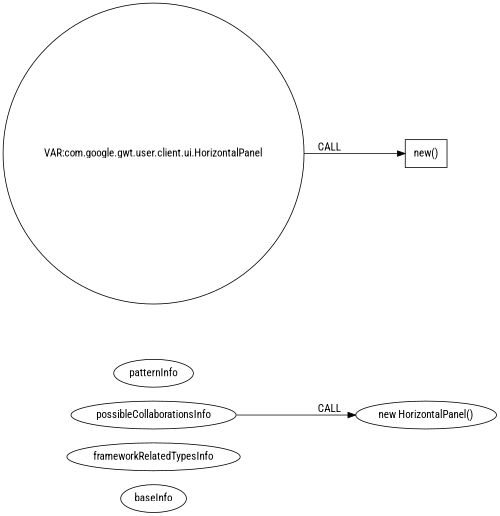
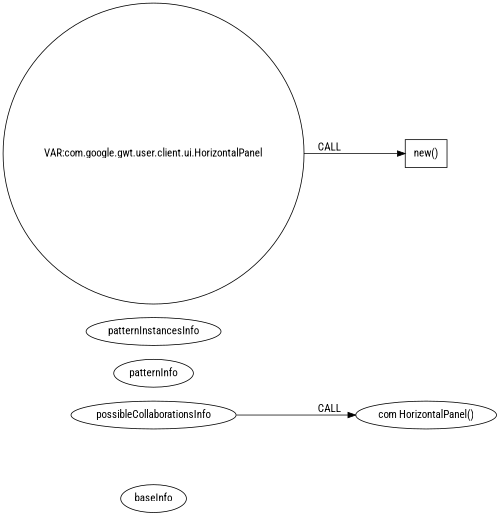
  digraph {
    fontname="Roboto Condensed"
    rankdir=LR
    node [fontname="Roboto Condensed"]
    edge [fontname="Roboto Condensed"]
    baseInfo [category=pattern graphId=267 isAnonymous=false possibleRelation=false]
-   frameworkRelatedTypesInfo
-   n3 [isFrameworkType=false label="new HorizontalPanel()" vertexType=CONSTRUCTOR_CALL]
+   n3 [isFrameworkType=false label="com HorizontalPanel()" vertexType=CONSTRUCTOR_CALL]
    possibleCollaborationsInfo
    patternInfo [frequency=21.0 patternRootClient=null]
+   patternInstancesInfo [0="Tok-Ziraja222~/Tok-Ziraja222/Ziraja222-master/src/ziraja/client/widgets/AnswerGrid.java~AnswerGrid~430" 1="akjava-GWT-Hangouts~/akjava-GWT-Hangouts/GWT-Hangouts-master/apps/easyoverlay/src/com/akjava/gwt/hangout/easyoverlay/client/EasyOverlay.java~EasyOverlay~492" 10="teamaqua-learntogoogleit-code~/teamaqua-learntogoogleit-code/learntogoogleit-code-master/learngoogle/src/com/learntogoogleit/learn/client/Learngoogle.java~Learngoogle~4537" 11="hmiguellima-ugat~/hmiguellima-ugat/ugat-master/src/org/ucp/gwt/widgets/CMenu.java~CMenu~2973" 12="felype87-gwt~/felype87-gwt/gwt-master/Minefield/src/com/felype/minefield/client/Minefield.java~Minefield~1311" 13="Christian-Achilli-ropasci~/Christian-Achilli-ropasci/ropasci-master/Rock-Paper-Scissor/src/main/java/com/chris/interview/client/RopasciGame.java~RopasciGame~82" 14="bobvash-Resolution-Tracker~/bobvash-Resolution-Tracker/Resolution-Tracker-master/ResolutionTracker/src/com/bobvash/resolutiontracker/client/ResolutionDayWidget.java~ResolutionDayWidget~867" 15="akjava-GWT-Hangouts~/akjava-GWT-Hangouts/GWT-Hangouts-master/apps/sound-player/src/com/akjava/gwt/hangout/soundplayer/client/HangoutSoundPlayer.java~HangoutSoundPlayer~561" 16="CarlRazmus-WebStore~/CarlRazmus-WebStore/WebStore-master/src/tddd24/project/widgets/ShoppingCartWidget.java~ShoppingCartWidget~75" 17="12010994-GLI-TP1~/12010994-GLI-TP1/GLI-TP1-master/src/main/java/fr/istic/m2gl/gli/client/TableWidget.java~void showEvent(EventItf,int)~10" 18="12010994-GLI-TP1~/12010994-GLI-TP1/GLI-TP1-master/src/main/java/fr/istic/m2gl/gli/client/TableWidget.java~TableWidget~8" 19="avida-cookmaster~/avida-cookmaster/cookmaster-master/src/cookmaster/client/TableWithCells.java~void initTable()~774" 2="tle-BillNun~/tle-BillNun/BillNun-master/src/com/testapp/client/ui/Sample_gwt.java~Sample_gwt~4563" 20="CarlRazmus-WebStore~/CarlRazmus-WebStore/WebStore-master/src/tddd24/project/client/AdminUI.java~AdminUI~54" 3="12010994-GLI-TP1~/12010994-GLI-TP1/GLI-TP1-master/src/main/java/fr/istic/m2gl/gli/client/gli.java~gli~1" 4="hmiguellima-ugat~/hmiguellima-ugat/ugat-master/src/org/ucp/ugat/client/common/ui/ModalDialog.java~ModalDialog~3054" 5="akjava-GWT-Hangouts~/akjava-GWT-Hangouts/GWT-Hangouts-master/apps/hangout-test/src/com/akjava/gwt/hangout/test2/client/AudioTest.java~AudioTest~538" 6="hmiguellima-ugat~/hmiguellima-ugat/ugat-master/src/org/ucp/gwt/widgets/CMenu.java~void buildContextBar()~2975" 7="Tok-Erwin~/Tok-Erwin/Erwin-master/src/main/java/erwin/client/Erwin.java~Erwin~388" 8="Max-Hailperin-MessageBoard~/Max-Hailperin-MessageBoard/MessageBoard-master/MessageBoard/src/edu/gac/mcs270/messageboard/client/MessageBoard.java~MessageBoard~324" 9="jaxzin-gwt-common-widgets~/jaxzin-gwt-common-widgets/gwt-common-widgets-master/src/com/jaxzin/gwt/examples/draggablegrid/client/DraggableGridExample.java~DraggableGridExample~3124"]
    n7 [isFrameworkType=false label="VAR:com.google.gwt.user.client.ui.HorizontalPanel" shape=circle vertexType=VARIABLE_EXPRESION]
    n8 [isFrameworkType=false label="new()" shape=box vertexType=INSIDE_CALL]
    possibleCollaborationsInfo -> n3 [label=CALL]
    n7 -> n8 [label=CALL]
  }
